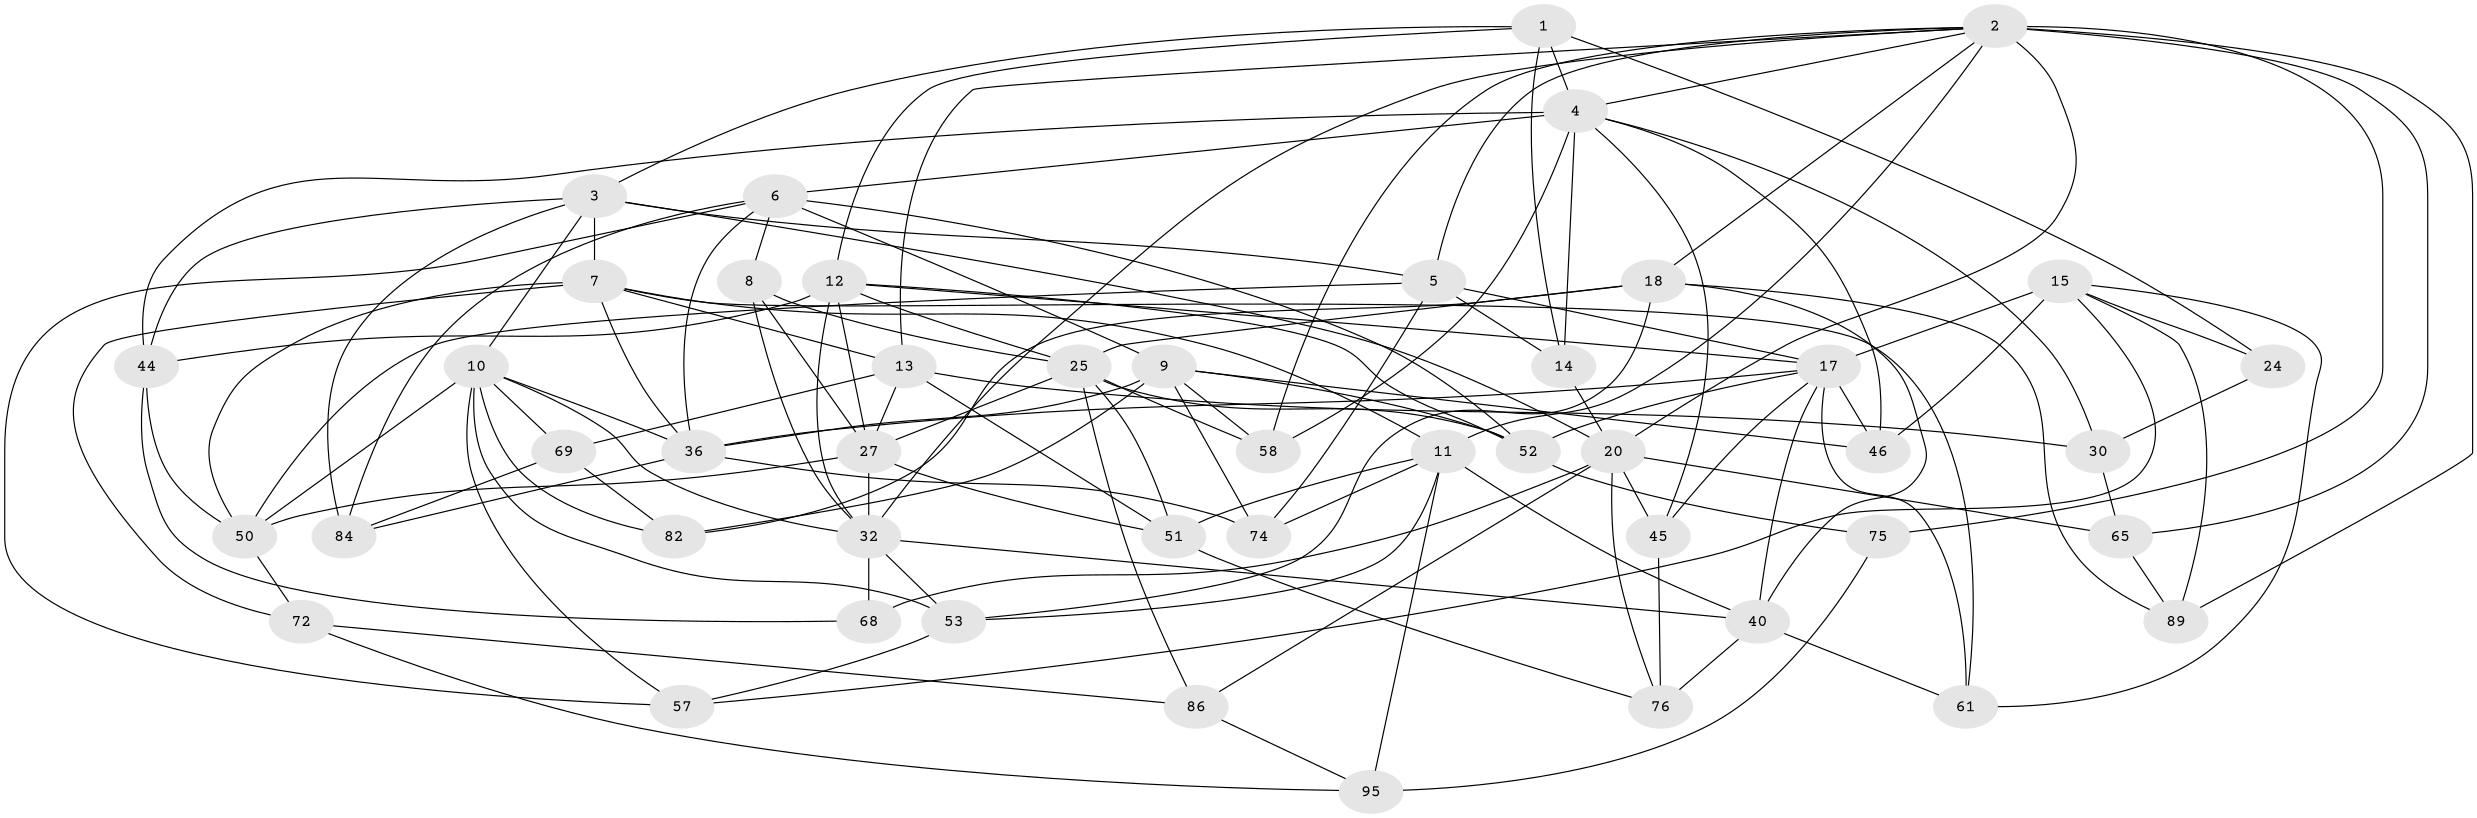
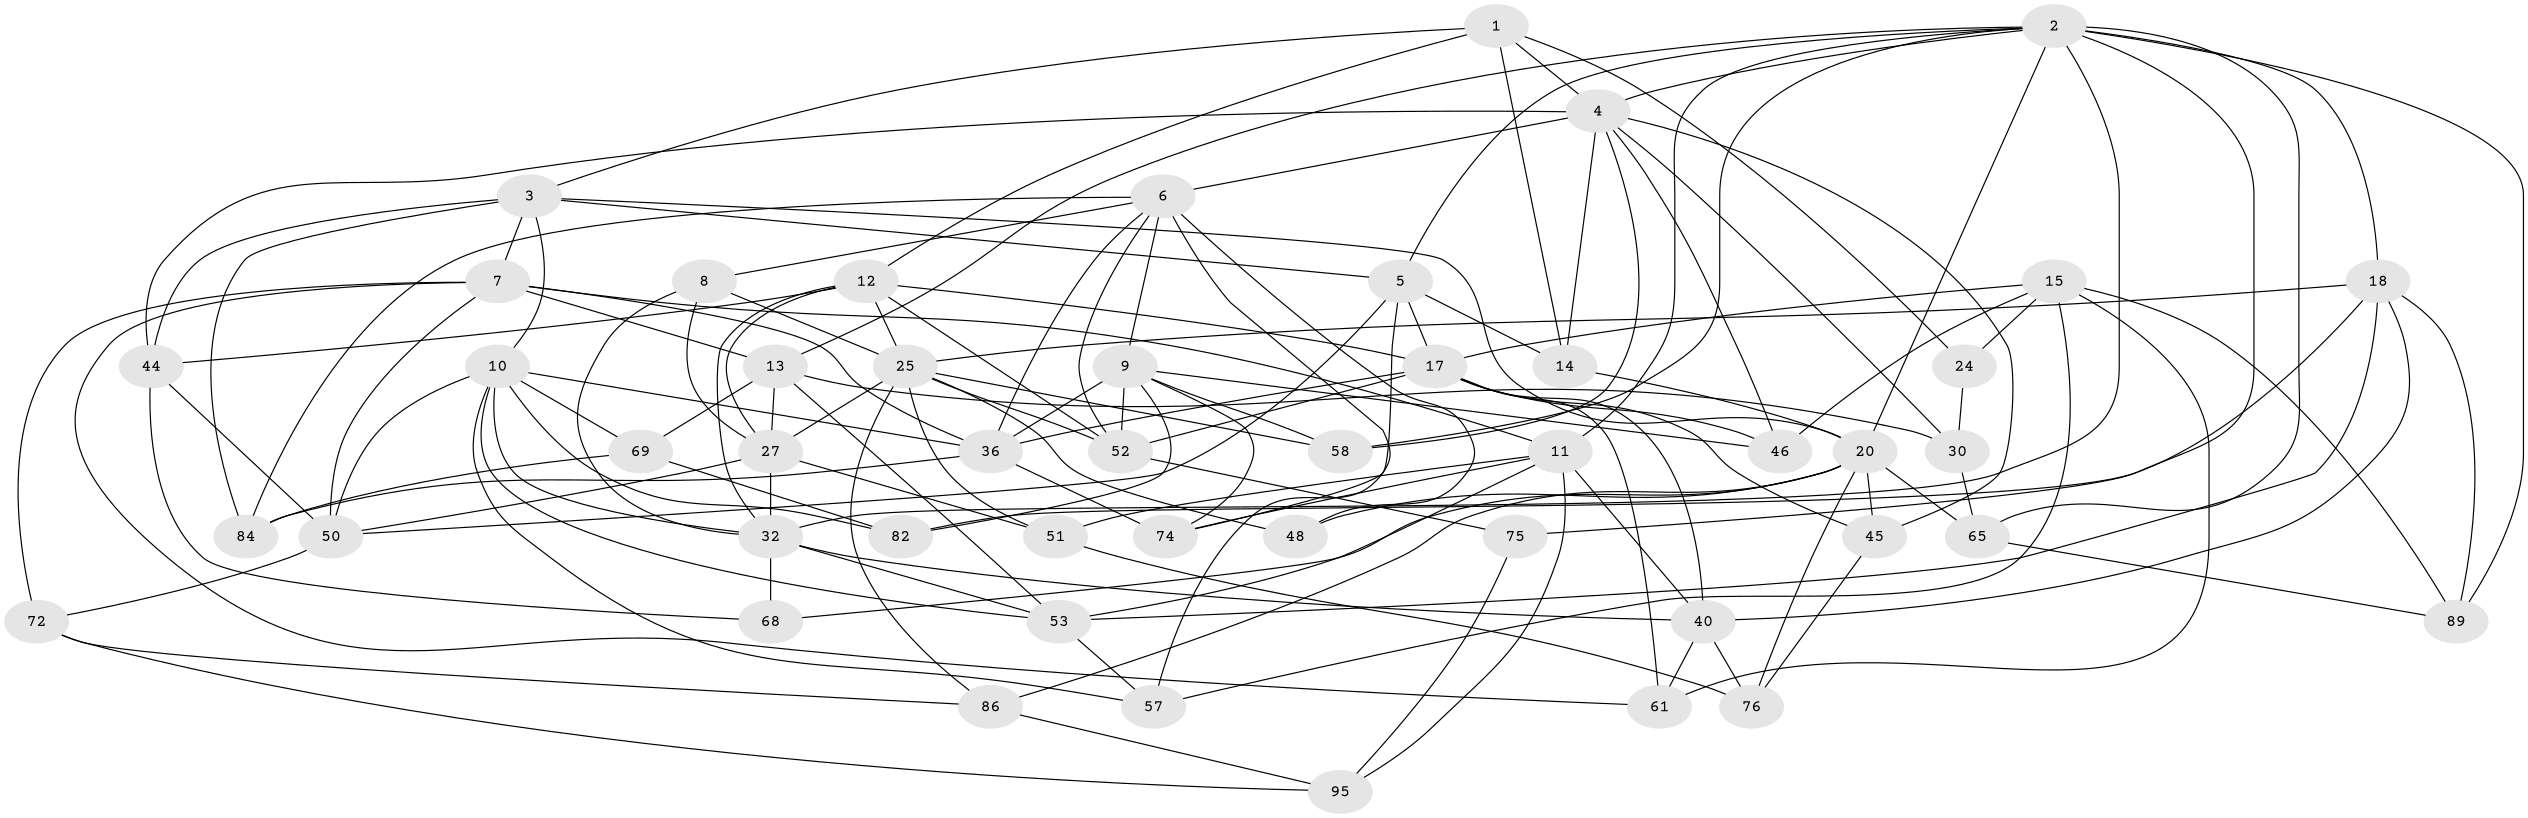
  graph {
    fontname="Courier Prime"
    node [color=gray90 fontname="Courier Prime" style=filled]
    edge [fontname="Courier Prime"]
    1 [super="+88"]
    3 [super="+21+41"]
    4 [super="+23+39+33"]
    12 [super="+37"]
    14
    24
    5 [super="+16"]
    20 [super="+47+49"]
    7 [super="+43+19"]
    10 [super="+97+66"]
    44 [super="+73"]
    84
    58
    6 [super="+92+55"]
    30
    45
    46
    32 [super="+34"]
    17 [super="+71+22"]
    52 [super="+79"]
    25 [super="+67+31"]
    27 [super="+38"]
    2 [super="+29+54"]
    11 [super="+26"]
    13 [super="+35"]
    18 [super="+77"]
    65
    75
    89
    50 [super="+80"]
    74
    53 [super="+78"]
    40 [super="+90+42"]
    51
    95
    69
    82
+   48
    68
    76
    86
    36 [super="+81"]
    61
    72
    57
    8
    9 [super="+59"]
    15 [super="+56"]
    1 -- 3
    1 -- 4
    1 -- 12
    1 -- 14
    1 -- 24 [weight=2]
    3 -- 5
    3 -- 20
    3 -- 7 [weight=2]
    3 -- 10
    3 -- 44
    3 -- 84
    4 -- 14
    4 -- 44
    4 -- 58
    4 -- 6 [weight=2]
    4 -- 30
    4 -- 45
    4 -- 46
    12 -- 44 [weight=2]
    12 -- 32
    12 -- 17
    12 -- 52
    12 -- 25
    12 -- 27
    14 -- 20
    24 -- 30
    5 -- 14
    5 -- 17
    5 -- 50
    5 -- 74
    20 -- 45
    20 -- 65
+   20 -- 48
    20 -- 68 [weight=2]
    20 -- 76
    20 -- 86
    7 -- 11
    7 -- 13
    7 -- 50
    7 -- 36
    7 -- 61
    7 -- 72
    10 -- 32
    10 -- 50
    10 -- 53
    10 -- 69
    10 -- 82
    10 -- 36
    10 -- 57
    44 -- 50
    44 -- 68
    6 -- 84
    6 -- 52
+   6 -- 48 [weight=2]
    6 -- 36
    6 -- 57
    6 -- 8
    6 -- 9
    30 -- 65
    45 -- 76
    32 -- 53
    32 -- 40
    32 -- 68
    17 -- 45
    17 -- 46
    17 -- 52
    17 -- 40 [weight=2]
    17 -- 36 [weight=2]
    17 -- 61
    52 -- 75
    25 -- 58
    25 -- 52
    25 -- 27 [weight=2]
    25 -- 51
+   25 -- 48
    25 -- 86
    27 -- 32
    27 -- 50
    27 -- 51
    2 -- 4
    2 -- 5
    2 -- 20
    2 -- 58
    2 -- 32
    2 -- 11
    2 -- 13
    2 -- 18
    2 -- 65
    2 -- 75 [weight=2]
    2 -- 89
    11 -- 74
    11 -- 53
    11 -- 40 [weight=2]
    11 -- 51
    11 -- 95
    13 -- 30
    13 -- 27
-   13 -- 51
+   13 -- 53
    13 -- 69
    18 -- 25
    18 -- 89
    18 -- 53
    18 -- 40
    18 -- 82
    65 -- 89
    75 -- 95
    50 -- 72
    53 -- 57
    40 -- 76
    40 -- 61
    51 -- 76
    69 -- 84
    69 -- 82
    86 -- 95
    36 -- 84
    36 -- 74
    72 -- 95
    72 -- 86
    8 -- 32
    8 -- 25
    8 -- 27
    9 -- 58
    9 -- 46
    9 -- 52
    9 -- 74
    9 -- 82
    9 -- 36
    15 -- 24
    15 -- 46
    15 -- 17
    15 -- 89
    15 -- 61
    15 -- 57
  }
